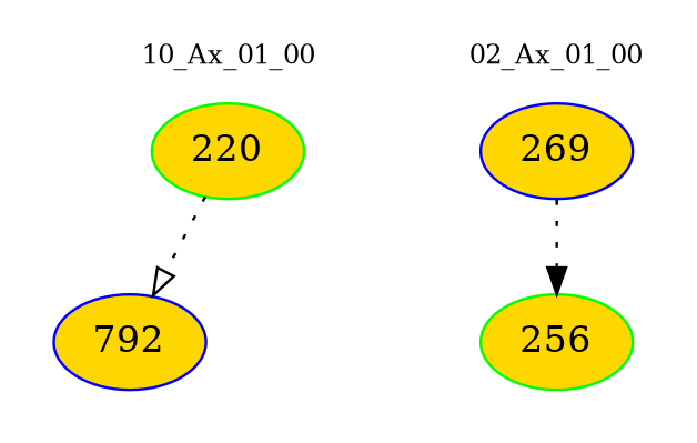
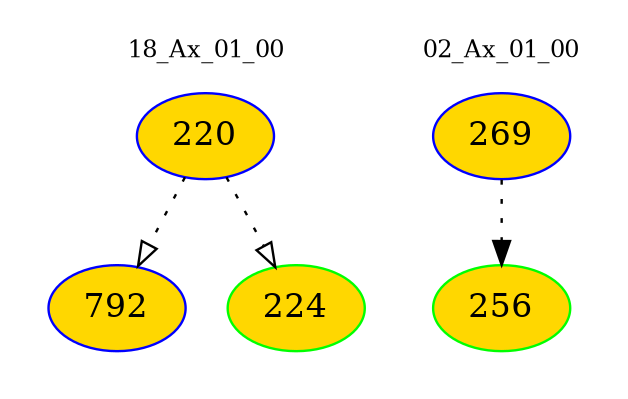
  digraph {
    node [color=blue fillcolor=gold style=filled]
    edge [arrowhead=onormal color=black style=dotted]
-   n1 [color=green label=220]
+   n1 [label=220]
    n2 [label=792]
+   n3 [color=green label=224]
    n4 [label=269]
    n5 [color=green label=256]
    subgraph cluster_1 {
      color=white
      fontsize=10
-     label="10_Ax_01_00"
+     label="18_Ax_01_00"
      n1
      n2
+     n3
    }
    subgraph cluster_2 {
      color=white
      fontsize=10
      label="02_Ax_01_00"
      n4
      n5
    }
    n1 -> n2
+   n1 -> n3
    n4 -> n5 [arrowhead=normal]
  }
